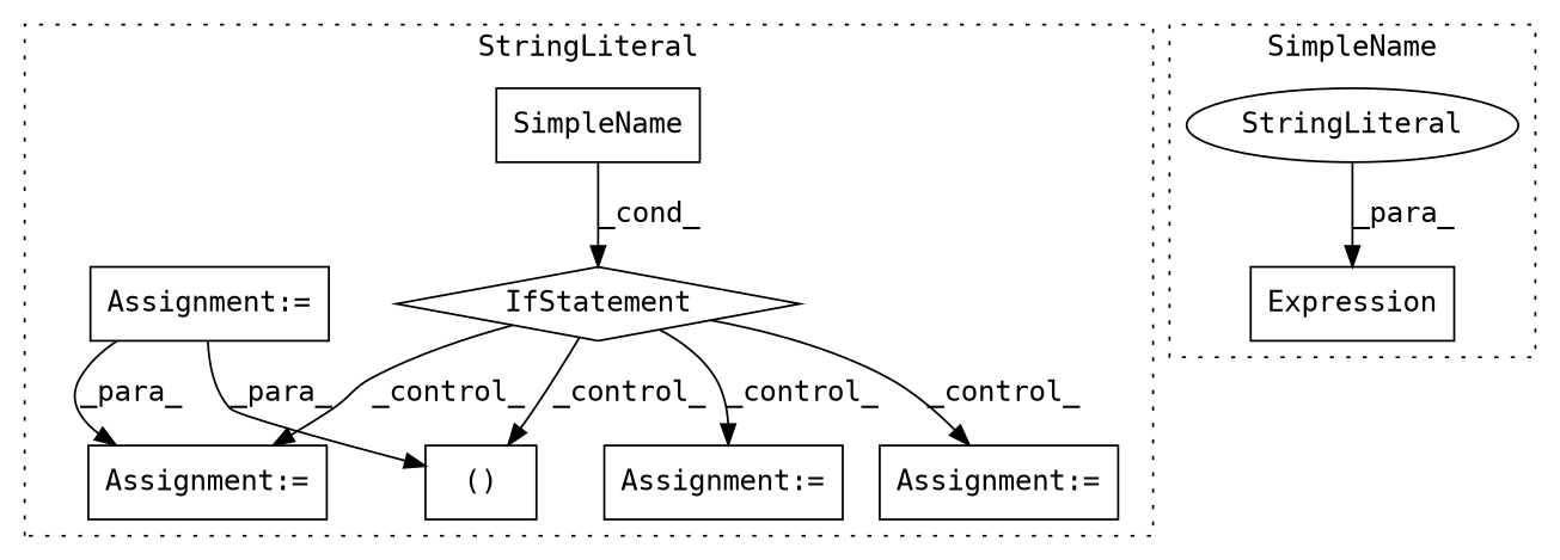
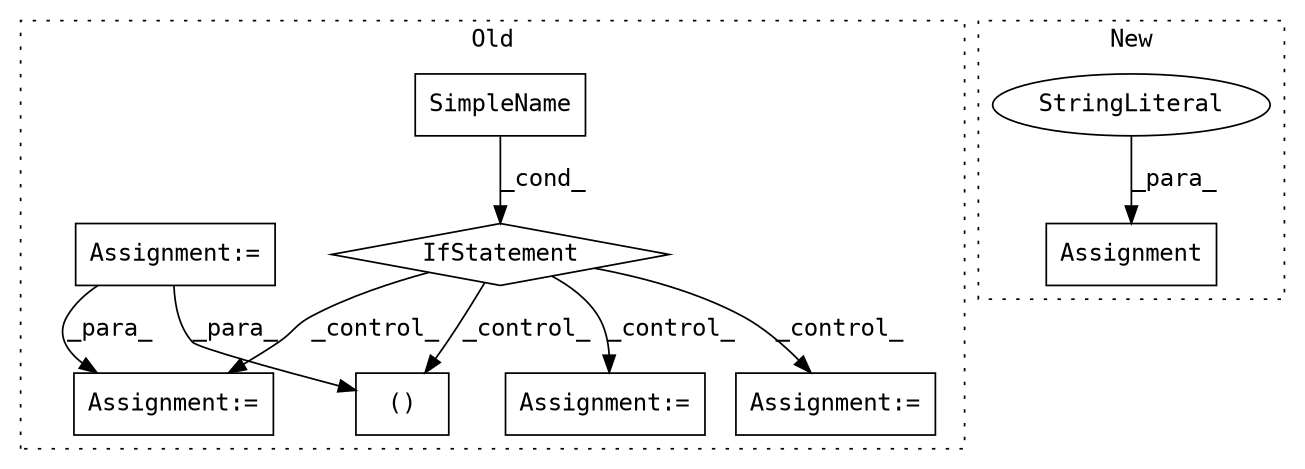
  digraph {
    fontname="DejaVu Sans Mono"
    node [a=7 fontname="DejaVu Sans Mono" l=1 shape=box]
    edge [fontname="DejaVu Sans Mono"]
    n1 [a=106 l=33 label="()" s=7862]
    n2 [a=25 l="4,2" label=IfStatement s="7648,7841" shape=diamond]
    n3 [a=42 label=SimpleName l=""]
    n4 [l=2 label="Assignment:=" s=7895]
    n5 [l=9 label="Assignment:=" s=7337]
    n6 [label="Assignment:=" s=8020]
    n7 [label="Assignment:=" s=8316]
-   n8 [a=32 l="11,1" label=Expression s="9324,9363"]
+   n8 [a=32 l="11,1" label=Assignment s="9324,9363"]
    n9 [a=45 l=10 label=StringLiteral s=9335 shape=ellipse]
    subgraph cluster_1 {
-     label=StringLiteral
+     label=Old
      style=dotted
      n1
      n2
      n3
      n4
      n5
      n6
      n7
    }
    subgraph cluster_2 {
-     label=SimpleName
+     label=New
      style=dotted
      n8
      n9
    }
    n2 -> n1 [label=_control_]
    n2 -> n4 [label=_control_]
    n2 -> n6 [label=_control_]
    n2 -> n7 [label=_control_]
    n3 -> n2 [label=_cond_]
    n5 -> n1 [label=_para_]
    n5 -> n7 [label=_para_]
    n9 -> n8 [label=_para_]
  }
